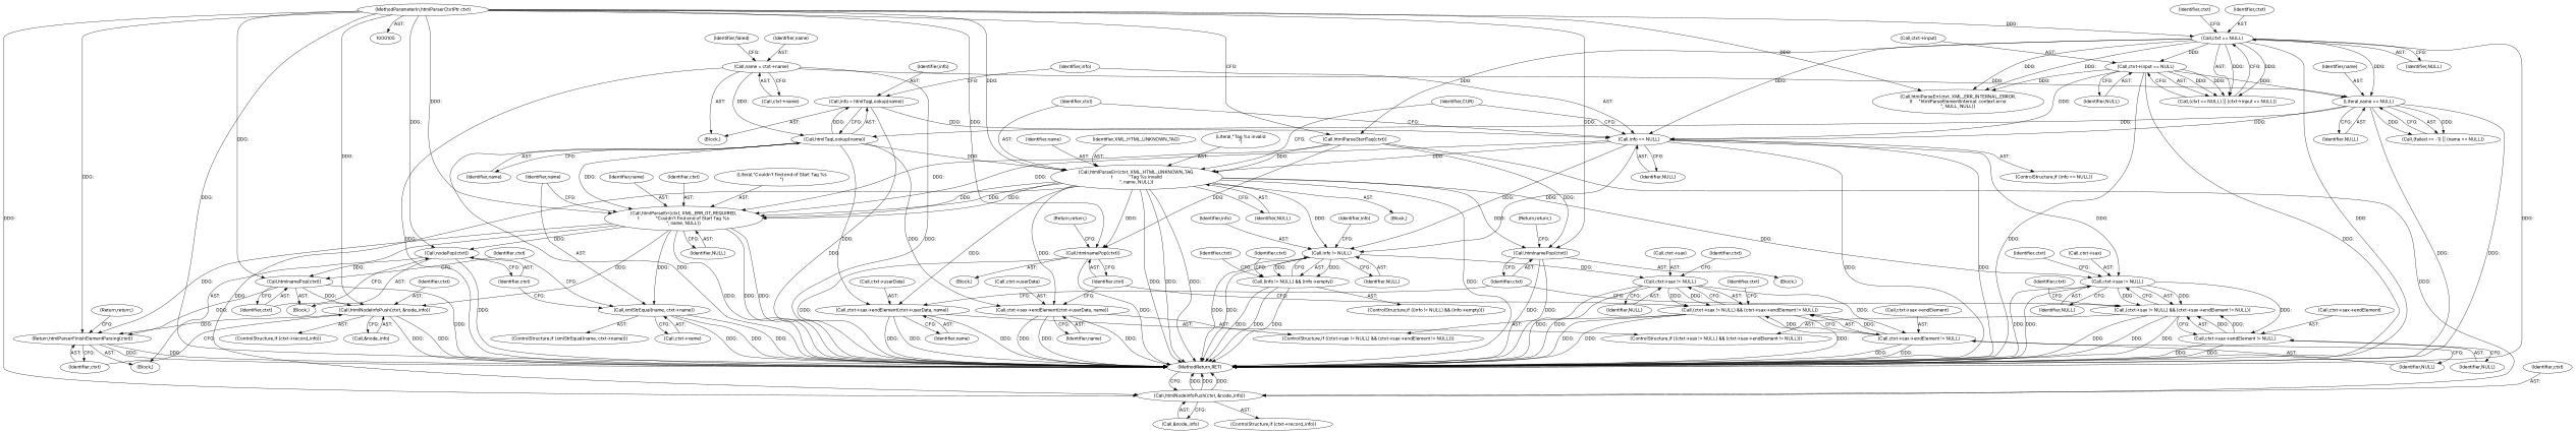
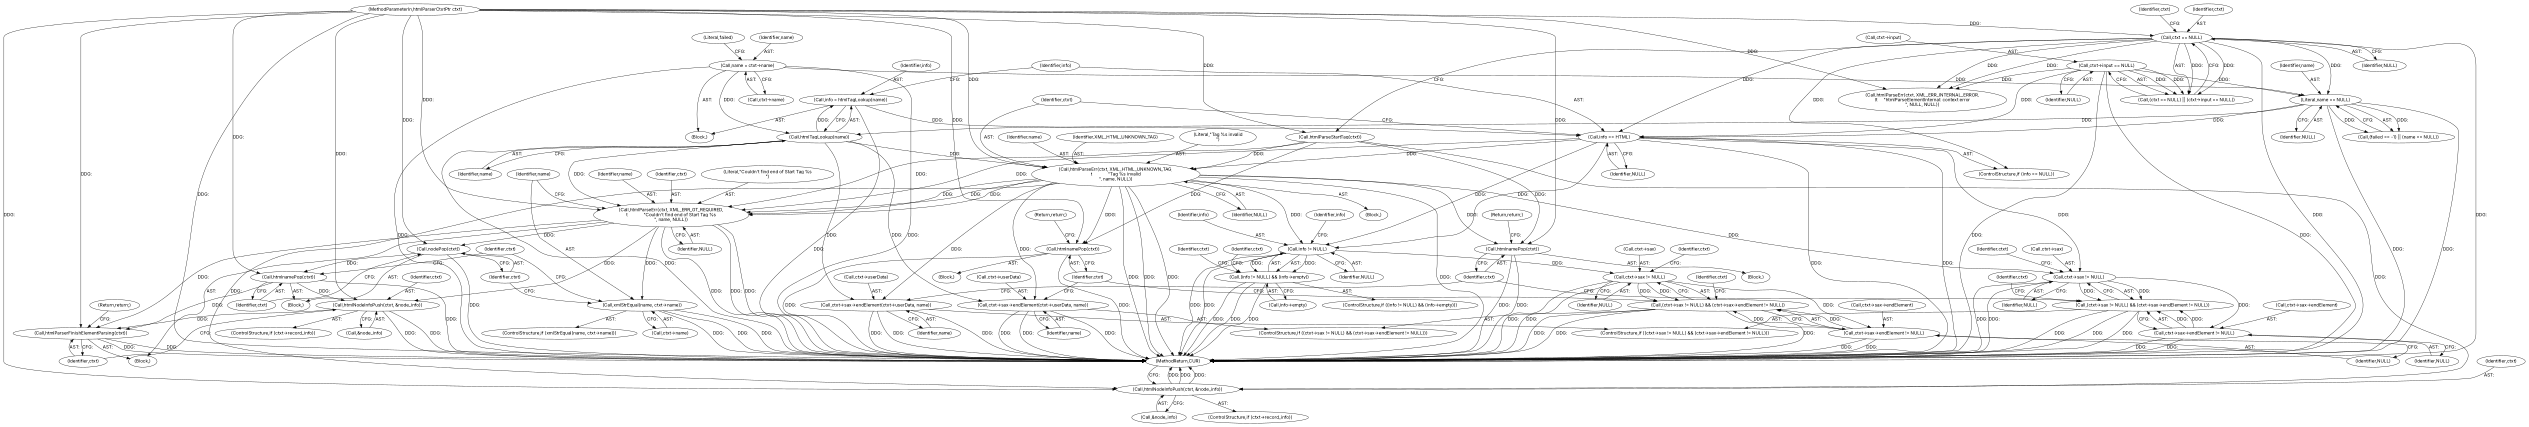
  digraph {
    fontname=Inter
    node [fontname=Inter]
    edge [fontname=Inter]
    n1 [label="(Call,info = htmlTagLookup(name))"]
    n2 [label="(Call,htmlTagLookup(name))"]
-   n3 [label="(Call,info == NULL)"]
-   n4 [label="(MethodReturn,RET)"]
+   n3 [label="(Call,info == HTML)"]
+   n4 [label="(MethodReturn,CUR)"]
    n5 [label="(Block,)"]
    n6 [label="(Call,htmlParseErr(ctxt, XML_HTML_UNKNOWN_TAG,\n\t             \"Tag %s invalid\n\", name, NULL))"]
    n7 [label="(Call,ctxt->sax->endElement(ctxt->userData, name))"]
    n8 [label="(Call,htmlParseErr(ctxt, XML_ERR_GT_REQUIRED,\n\t             \"Couldn't find end of Start Tag %s\n\", name, NULL))"]
    n9 [label="(Call,ctxt->sax->endElement(ctxt->userData, name))"]
    n10 [label="(Identifier,name)"]
    n11 [label="(Call,ctxt->sax != NULL)"]
    n12 [label="(Call,info != NULL)"]
    n13 [label="(ControlStructure,if (info == NULL))"]
    n14 [label="(Identifier,NULL)"]
    n15 [label="(Call,htmlNodeInfoPush(ctxt, &node_info))"]
    n16 [label="(Call,htmlnamePop(ctxt))"]
    n17 [label="(Call,htmlnamePop(ctxt))"]
    n18 [label="(Identifier,NULL)"]
    n19 [label="(Block,)"]
    n20 [label="(ControlStructure,if ((ctxt->sax != NULL) && (ctxt->sax->endElement != NULL)))"]
    n21 [label="(Identifier,name)"]
    n22 [label="(Call,nodePop(ctxt))"]
    n23 [label="(Call,htmlNodeInfoPush(ctxt, &node_info))"]
-   n24 [label="(Return,htmlParserFinishElementParsing(ctxt))"]
+   n24 [label="(Call,htmlParserFinishElementParsing(ctxt))"]
    n25 [label="(Call,xmlStrEqual(name, ctxt->name))"]
    n26 [label="(Block,)"]
    n27 [label="(Identifier,NULL)"]
    n28 [label="(ControlStructure,if ((ctxt->sax != NULL) && (ctxt->sax->endElement != NULL)))"]
    n29 [label="(Identifier,name)"]
    n30 [label="(Literal,name == NULL)"]
    n31 [label="(Call,(failed == -1) || (name == NULL))"]
    n32 [label="(Identifier,NULL)"]
    n33 [label="(Call,name = ctxt->name)"]
    n34 [label="(Call,ctxt->name)"]
    n35 [label="(Call,ctxt->input == NULL)"]
    n36 [label="(Call,(ctxt == NULL) || (ctxt->input == NULL))"]
    n37 [label="(Identifier,NULL)"]
    n38 [label="(Call,htmlParseErr(ctxt, XML_ERR_INTERNAL_ERROR,\n\t\t     \"htmlParseElementInternal: context error\n\", NULL, NULL))"]
    n39 [label="(Call,ctxt == NULL)"]
    n40 [label="(Call,htmlParseStartTag(ctxt))"]
    n41 [label="(Identifier,NULL)"]
    n42 [label="(MethodParameterIn,htmlParserCtxtPtr ctxt)"]
    n43 [label="(Call,htmlnamePop(ctxt))"]
-   1000105
    n45 [label="(Identifier,ctxt)"]
    n46 [label="(Block,)"]
    n47 [label="(Identifier,ctxt)"]
    n48 [label="(Block,)"]
    n49 [label="(Identifier,ctxt)"]
    n50 [label="(ControlStructure,if (ctxt->record_info))"]
    n51 [label="(Call,&node_info)"]
    n52 [label="(Identifier,ctxt)"]
    n53 [label="(Identifier,ctxt)"]
    n54 [label="(Block,)"]
    n55 [label="(Call,&node_info)"]
    n56 [label="(ControlStructure,if (ctxt->record_info))"]
    n57 [label="(Call,(ctxt->sax != NULL) && (ctxt->sax->endElement != NULL))"]
    n58 [label="(Call,ctxt->sax->endElement != NULL)"]
    n59 [label="(Identifier,NULL)"]
    n60 [label="(Call,(info != NULL) && (info->empty))"]
    n61 [label="(Call,ctxt->sax != NULL)"]
    n62 [label="(Identifier,NULL)"]
    n63 [label="(Identifier,NULL)"]
    n64 [label="(ControlStructure,if (xmlStrEqual(name, ctxt->name)))"]
    n65 [label="(Call,ctxt->name)"]
    n66 [label="(ControlStructure,if ((info != NULL) && (info->empty)))"]
+   n67 [label="(Call,info->empty)"]
    n68 [label="(Call,(ctxt->sax != NULL) && (ctxt->sax->endElement != NULL))"]
    n69 [label="(Call,ctxt->sax->endElement != NULL)"]
    n70 [label="(Identifier,NULL)"]
    n71 [label="(Identifier,NULL)"]
    n72 [label="(Call,ctxt->sax->endElement)"]
    n73 [label="(Call,ctxt->sax)"]
    n74 [label="(Return,return;)"]
    n75 [label="(Identifier,name)"]
    n76 [label="(Identifier,ctxt)"]
    n77 [label="(Identifier,name)"]
    n78 [label="(Identifier,ctxt)"]
    n79 [label="(Identifier,info)"]
    n80 [label="(Identifier,ctxt)"]
    n81 [label="(Identifier,name)"]
    n82 [label="(Call,ctxt->input)"]
    n83 [label="(Identifier,ctxt)"]
-   n84 [label="(Identifier,CUR)"]
    n85 [label="(Identifier,info)"]
    n86 [label="(Return,return;)"]
    n87 [label="(Identifier,ctxt)"]
    n88 [label="(Identifier,ctxt)"]
    n89 [label="(Call,ctxt->userData)"]
    n90 [label="(Identifier,ctxt)"]
    n91 [label="(Identifier,ctxt)"]
    n92 [label="(Literal,\"Couldn't find end of Start Tag %s\n\")"]
    n93 [label="(Call,ctxt->userData)"]
    n94 [label="(Identifier,info)"]
    n95 [label="(Identifier,name)"]
    n96 [label="(Identifier,ctxt)"]
    n97 [label="(Identifier,name)"]
    n98 [label="(Identifier,ctxt)"]
    n99 [label="(Identifier,ctxt)"]
-   n100 [label="(Identifier,failed)"]
+   n100 [label="(Literal,failed)"]
    n101 [label="(Identifier,info)"]
    n102 [label="(Identifier,XML_HTML_UNKNOWN_TAG)"]
    n103 [label="(Identifier,ctxt)"]
    n104 [label="(Return,return;)"]
    n105 [label="(Literal,\"Tag %s invalid\n\")"]
    n106 [label="(Call,ctxt->sax)"]
    n107 [label="(Call,ctxt->sax->endElement)"]
    n108 [label="(Identifier,ctxt)"]
    n1 -> n2 [label="CFG: "]
    n1 -> n3 [label="DDG: "]
    n1 -> n4 [label="DDG: "]
    n1 -> n5 [label="AST: "]
    n2 -> n1 [label="AST: "]
    n2 -> n1 [label="DDG: "]
    n2 -> n4 [label="DDG: "]
    n2 -> n6 [label="DDG: "]
    n2 -> n7 [label="DDG: "]
    n2 -> n8 [label="DDG: "]
    n2 -> n9 [label="DDG: "]
    n2 -> n10 [label="CFG: "]
    n3 -> n4 [label="DDG: "]
    n3 -> n4 [label="DDG: "]
    n3 -> n6 [label="DDG: "]
    n3 -> n8 [label="DDG: "]
    n3 -> n11 [label="DDG: "]
    n3 -> n12 [label="DDG: "]
    n3 -> n12 [label="DDG: "]
    n3 -> n13 [label="AST: "]
    n3 -> n14 [label="CFG: "]
    n4 -> n15 [label="CFG: "]
    n6 -> n4 [label="DDG: "]
    n6 -> n4 [label="DDG: "]
    n6 -> n4 [label="DDG: "]
    n6 -> n4 [label="DDG: "]
    n6 -> n7 [label="DDG: "]
    n6 -> n8 [label="DDG: "]
    n6 -> n8 [label="DDG: "]
    n6 -> n8 [label="DDG: "]
    n6 -> n9 [label="DDG: "]
    n6 -> n11 [label="DDG: "]
    n6 -> n12 [label="DDG: "]
    n6 -> n15 [label="DDG: "]
    n6 -> n16 [label="DDG: "]
    n6 -> n17 [label="DDG: "]
    n6 -> n18 [label="CFG: "]
    n6 -> n19 [label="AST: "]
    n7 -> n4 [label="DDG: "]
    n7 -> n4 [label="DDG: "]
    n7 -> n4 [label="DDG: "]
    n7 -> n20 [label="AST: "]
    n7 -> n21 [label="CFG: "]
    n8 -> n4 [label="DDG: "]
    n8 -> n4 [label="DDG: "]
    n8 -> n4 [label="DDG: "]
    n8 -> n22 [label="DDG: "]
    n8 -> n23 [label="DDG: "]
    n8 -> n24 [label="DDG: "]
    n8 -> n25 [label="DDG: "]
    n8 -> n26 [label="AST: "]
    n8 -> n27 [label="CFG: "]
    n9 -> n4 [label="DDG: "]
    n9 -> n4 [label="DDG: "]
    n9 -> n4 [label="DDG: "]
    n9 -> n28 [label="AST: "]
    n9 -> n29 [label="CFG: "]
    n10 -> n2 [label="AST: "]
    n11 -> n4 [label="DDG: "]
    n11 -> n4 [label="DDG: "]
    n11 -> n57 [label="AST: "]
    n11 -> n57 [label="DDG: "]
    n11 -> n57 [label="DDG: "]
    n11 -> n58 [label="DDG: "]
    n11 -> n59 [label="CFG: "]
    n12 -> n4 [label="DDG: "]
    n12 -> n4 [label="DDG: "]
    n12 -> n60 [label="AST: "]
    n12 -> n60 [label="DDG: "]
    n12 -> n60 [label="DDG: "]
    n12 -> n61 [label="DDG: "]
    n12 -> n62 [label="CFG: "]
    n14 -> n3 [label="AST: "]
    n15 -> n4 [label="DDG: "]
    n15 -> n4 [label="DDG: "]
    n15 -> n4 [label="DDG: "]
    n15 -> n55 [label="CFG: "]
    n15 -> n56 [label="AST: "]
    n16 -> n4 [label="DDG: "]
    n16 -> n4 [label="DDG: "]
    n16 -> n45 [label="CFG: "]
    n16 -> n46 [label="AST: "]
    n17 -> n4 [label="DDG: "]
    n17 -> n4 [label="DDG: "]
    n17 -> n53 [label="CFG: "]
    n17 -> n54 [label="AST: "]
    n18 -> n6 [label="AST: "]
    n21 -> n7 [label="AST: "]
    n22 -> n4 [label="DDG: "]
    n22 -> n43 [label="DDG: "]
    n22 -> n47 [label="CFG: "]
    n22 -> n48 [label="AST: "]
    n23 -> n4 [label="DDG: "]
    n23 -> n4 [label="DDG: "]
    n23 -> n24 [label="DDG: "]
    n23 -> n50 [label="AST: "]
    n23 -> n51 [label="CFG: "]
    n24 -> n4 [label="DDG: "]
    n24 -> n4 [label="DDG: "]
    n24 -> n26 [label="AST: "]
    n24 -> n52 [label="CFG: "]
    n25 -> n4 [label="DDG: "]
    n25 -> n4 [label="DDG: "]
    n25 -> n4 [label="DDG: "]
    n25 -> n64 [label="AST: "]
    n25 -> n65 [label="CFG: "]
    n27 -> n8 [label="AST: "]
    n29 -> n9 [label="AST: "]
    n30 -> n2 [label="DDG: "]
    n30 -> n3 [label="DDG: "]
    n30 -> n4 [label="DDG: "]
    n30 -> n4 [label="DDG: "]
    n30 -> n31 [label="AST: "]
    n30 -> n31 [label="DDG: "]
    n30 -> n31 [label="DDG: "]
    n30 -> n32 [label="CFG: "]
    n31 -> n30 [label="CFG: "]
    n32 -> n30 [label="AST: "]
    n33 -> n2 [label="DDG: "]
    n33 -> n4 [label="DDG: "]
    n33 -> n4 [label="DDG: "]
    n33 -> n5 [label="AST: "]
    n33 -> n30 [label="DDG: "]
    n33 -> n34 [label="CFG: "]
    n34 -> n33 [label="AST: "]
    n35 -> n3 [label="DDG: "]
    n35 -> n4 [label="DDG: "]
    n35 -> n4 [label="DDG: "]
    n35 -> n30 [label="DDG: "]
    n35 -> n36 [label="AST: "]
    n35 -> n36 [label="DDG: "]
    n35 -> n36 [label="DDG: "]
    n35 -> n37 [label="CFG: "]
    n35 -> n38 [label="DDG: "]
    n36 -> n35 [label="CFG: "]
    n36 -> n39 [label="CFG: "]
    n37 -> n35 [label="AST: "]
    n39 -> n3 [label="DDG: "]
    n39 -> n4 [label="DDG: "]
    n39 -> n4 [label="DDG: "]
    n39 -> n30 [label="DDG: "]
-   n39 -> n35 [label="DDG: "]
+   n39 -> n13 [label="DDG: "]
    n39 -> n36 [label="AST: "]
    n39 -> n36 [label="DDG: "]
    n39 -> n36 [label="DDG: "]
    n39 -> n38 [label="DDG: "]
    n39 -> n38 [label="DDG: "]
-   n39 -> n40 [label="DDG: "]
+   n39 -> n40 [label="CFG: "]
    n39 -> n41 [label="CFG: "]
    n40 -> n6 [label="DDG: "]
    n40 -> n8 [label="DDG: "]
    n40 -> n15 [label="DDG: "]
    n40 -> n16 [label="DDG: "]
    n40 -> n17 [label="DDG: "]
    n41 -> n39 [label="AST: "]
    n42 -> n4 [label="DDG: "]
    n42 -> n6 [label="DDG: "]
    n42 -> n8 [label="DDG: "]
    n42 -> n15 [label="DDG: "]
    n42 -> n16 [label="DDG: "]
    n42 -> n17 [label="DDG: "]
    n42 -> n22 [label="DDG: "]
    n42 -> n23 [label="DDG: "]
    n42 -> n24 [label="DDG: "]
    n42 -> n38 [label="DDG: "]
    n42 -> n39 [label="DDG: "]
-   n42 -> n40 [label="CFG: "]
+   n42 -> n40 [label="DDG: "]
    n42 -> n43 [label="DDG: "]
-   n42 -> 1000105 [label="AST: "]
    n43 -> n4 [label="DDG: "]
    n43 -> n23 [label="DDG: "]
    n43 -> n24 [label="DDG: "]
    n43 -> n48 [label="AST: "]
    n43 -> n49 [label="CFG: "]
    n45 -> n7 [label="CFG: "]
    n45 -> n16 [label="AST: "]
    n45 -> n57 [label="CFG: "]
    n47 -> n22 [label="AST: "]
    n47 -> n25 [label="CFG: "]
    n49 -> n22 [label="CFG: "]
    n49 -> n43 [label="AST: "]
    n51 -> n23 [label="AST: "]
    n52 -> n23 [label="CFG: "]
    n52 -> n24 [label="AST: "]
    n53 -> n9 [label="CFG: "]
    n53 -> n17 [label="AST: "]
    n53 -> n68 [label="CFG: "]
    n55 -> n15 [label="AST: "]
    n57 -> n4 [label="DDG: "]
    n57 -> n4 [label="DDG: "]
    n57 -> n4 [label="DDG: "]
    n57 -> n11 [label="CFG: "]
    n57 -> n20 [label="AST: "]
    n57 -> n58 [label="CFG: "]
    n58 -> n4 [label="DDG: "]
    n58 -> n4 [label="DDG: "]
    n58 -> n57 [label="AST: "]
    n58 -> n57 [label="DDG: "]
    n58 -> n57 [label="DDG: "]
    n58 -> n63 [label="CFG: "]
    n59 -> n11 [label="AST: "]
    n60 -> n4 [label="DDG: "]
    n60 -> n4 [label="DDG: "]
    n60 -> n4 [label="DDG: "]
-   n60 -> n12 [label="CFG: "]
+   n60 -> n12 [label="AST: "]
    n60 -> n66 [label="AST: "]
+   n60 -> n67 [label="CFG: "]
    n61 -> n4 [label="DDG: "]
    n61 -> n4 [label="DDG: "]
    n61 -> n68 [label="AST: "]
    n61 -> n68 [label="DDG: "]
    n61 -> n68 [label="DDG: "]
    n61 -> n69 [label="DDG: "]
    n61 -> n70 [label="CFG: "]
    n62 -> n12 [label="AST: "]
    n63 -> n58 [label="AST: "]
    n65 -> n25 [label="AST: "]
+   n67 -> n60 [label="AST: "]
    n68 -> n4 [label="DDG: "]
    n68 -> n4 [label="DDG: "]
    n68 -> n4 [label="DDG: "]
    n68 -> n28 [label="AST: "]
    n68 -> n61 [label="CFG: "]
    n68 -> n69 [label="CFG: "]
    n69 -> n4 [label="DDG: "]
    n69 -> n4 [label="DDG: "]
    n69 -> n68 [label="AST: "]
    n69 -> n68 [label="DDG: "]
    n69 -> n68 [label="DDG: "]
    n69 -> n71 [label="CFG: "]
    n70 -> n61 [label="AST: "]
    n71 -> n69 [label="AST: "]
    n72 -> n58 [label="AST: "]
    n73 -> n11 [label="AST: "]
    n74 -> n17 [label="CFG: "]
    n75 -> n6 [label="AST: "]
    n76 -> n8 [label="AST: "]
    n77 -> n8 [label="CFG: "]
    n77 -> n25 [label="AST: "]
    n78 -> n39 [label="CFG: "]
    n79 -> n1 [label="CFG: "]
    n79 -> n3 [label="AST: "]
    n80 -> n25 [label="CFG: "]
    n80 -> n43 [label="CFG: "]
    n81 -> n30 [label="AST: "]
    n82 -> n35 [label="AST: "]
    n83 -> n39 [label="AST: "]
-   n84 -> n3 [label="CFG: "]
-   n84 -> n6 [label="CFG: "]
    n85 -> n1 [label="AST: "]
    n86 -> n24 [label="CFG: "]
    n87 -> n23 [label="AST: "]
    n88 -> n57 [label="CFG: "]
    n89 -> n7 [label="AST: "]
    n90 -> n15 [label="AST: "]
    n91 -> n11 [label="CFG: "]
    n92 -> n8 [label="AST: "]
    n93 -> n9 [label="AST: "]
    n94 -> n12 [label="AST: "]
    n95 -> n33 [label="AST: "]
    n96 -> n60 [label="CFG: "]
    n97 -> n8 [label="AST: "]
    n98 -> n61 [label="CFG: "]
    n99 -> n60 [label="CFG: "]
    n100 -> n33 [label="CFG: "]
    n101 -> n12 [label="CFG: "]
    n102 -> n6 [label="AST: "]
    n103 -> n3 [label="CFG: "]
    n103 -> n6 [label="AST: "]
    n104 -> n16 [label="CFG: "]
    n105 -> n6 [label="AST: "]
    n106 -> n61 [label="AST: "]
    n107 -> n69 [label="AST: "]
    n108 -> n68 [label="CFG: "]
  }
